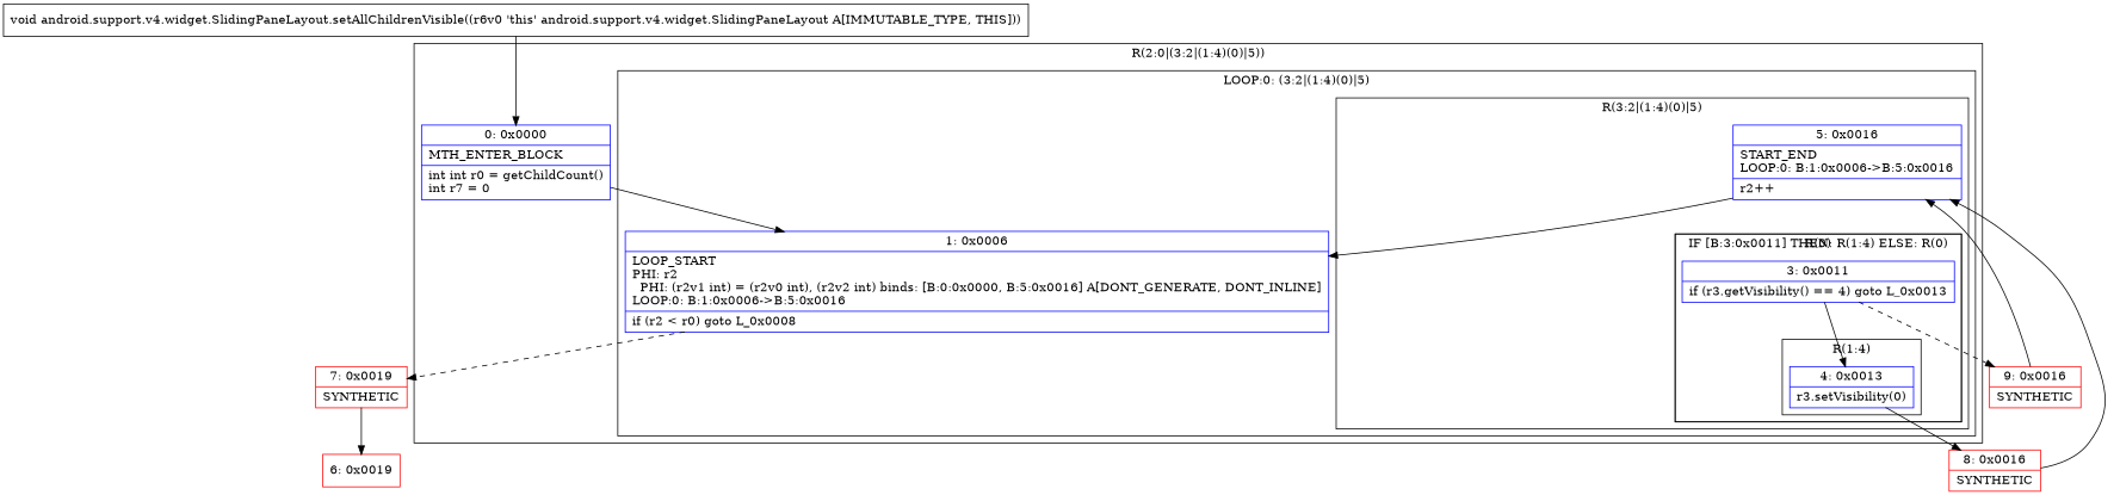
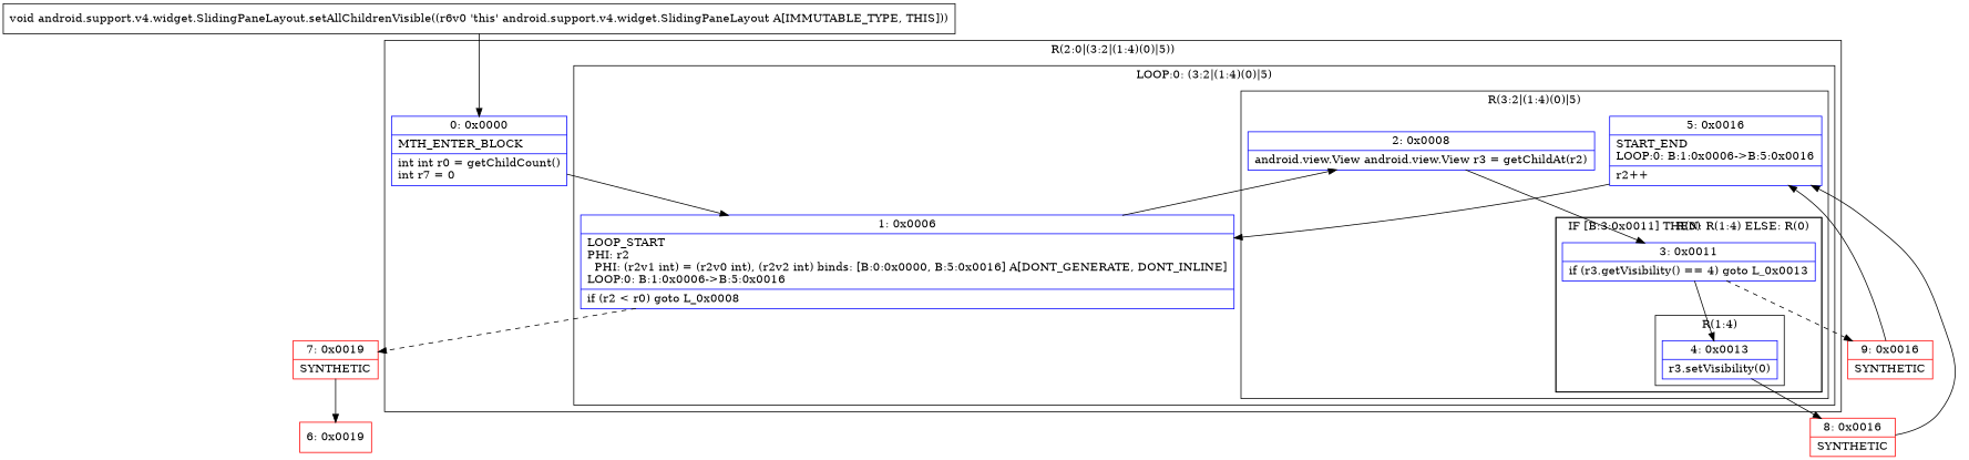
  digraph {
    node [color=blue shape=record]
    n1 [label="{4\:\ 0x0013|r3.setVisibility(0)\l}"]
    n2 [label="{3\:\ 0x0011|if (r3.getVisibility() == 4) goto L_0x0013\l}"]
+   n3 [label="{2\:\ 0x0008|android.view.View android.view.View r3 = getChildAt(r2)\l}"]
    n4 [label="{5\:\ 0x0016|START_END\lLOOP:0: B:1:0x0006\-\>B:5:0x0016\l|r2++\l}"]
    n5 [label="{1\:\ 0x0006|LOOP_START\lPHI: r2 \l  PHI: (r2v1 int) = (r2v0 int), (r2v2 int) binds: [B:0:0x0000, B:5:0x0016] A[DONT_GENERATE, DONT_INLINE]\lLOOP:0: B:1:0x0006\-\>B:5:0x0016\l|if (r2 \< r0) goto L_0x0008\l}"]
    n6 [label="{0\:\ 0x0000|MTH_ENTER_BLOCK\l|int int r0 = getChildCount()\lint r7 = 0\l}"]
    n7 [color=red label="{8\:\ 0x0016|SYNTHETIC\l}"]
    n8 [color=red label="{9\:\ 0x0016|SYNTHETIC\l}"]
    n9 [color=red label="{7\:\ 0x0019|SYNTHETIC\l}"]
    n10 [color=red label="{6\:\ 0x0019}"]
    n11 [label="{void android.support.v4.widget.SlidingPaneLayout.setAllChildrenVisible((r6v0 'this' android.support.v4.widget.SlidingPaneLayout A[IMMUTABLE_TYPE, THIS])) }" color=""]
    subgraph cluster_1 {
      label="R(2:0|(3:2|(1:4)(0)|5))"
      n6
      subgraph cluster_2 {
        label="LOOP:0: (3:2|(1:4)(0)|5)"
        n5
        subgraph cluster_3 {
          label="R(3:2|(1:4)(0)|5)"
+         n3
          n4
          subgraph cluster_4 {
            label="IF [B:3:0x0011] THEN: R(1:4) ELSE: R(0)"
            n2
            subgraph cluster_5 {
              label="R(1:4)"
              n1
            }
            subgraph cluster_6 {
              label="R(0)"
            }
          }
        }
      }
    }
    n1 -> n7
    n2 -> n1
    n2 -> n8 [style=dashed]
+   n3 -> n2
    n4 -> n5
+   n5 -> n3
    n5 -> n9 [style=dashed]
    n6 -> n5
    n7 -> n4
    n8 -> n4
    n9 -> n10
    n11 -> n6
  }
